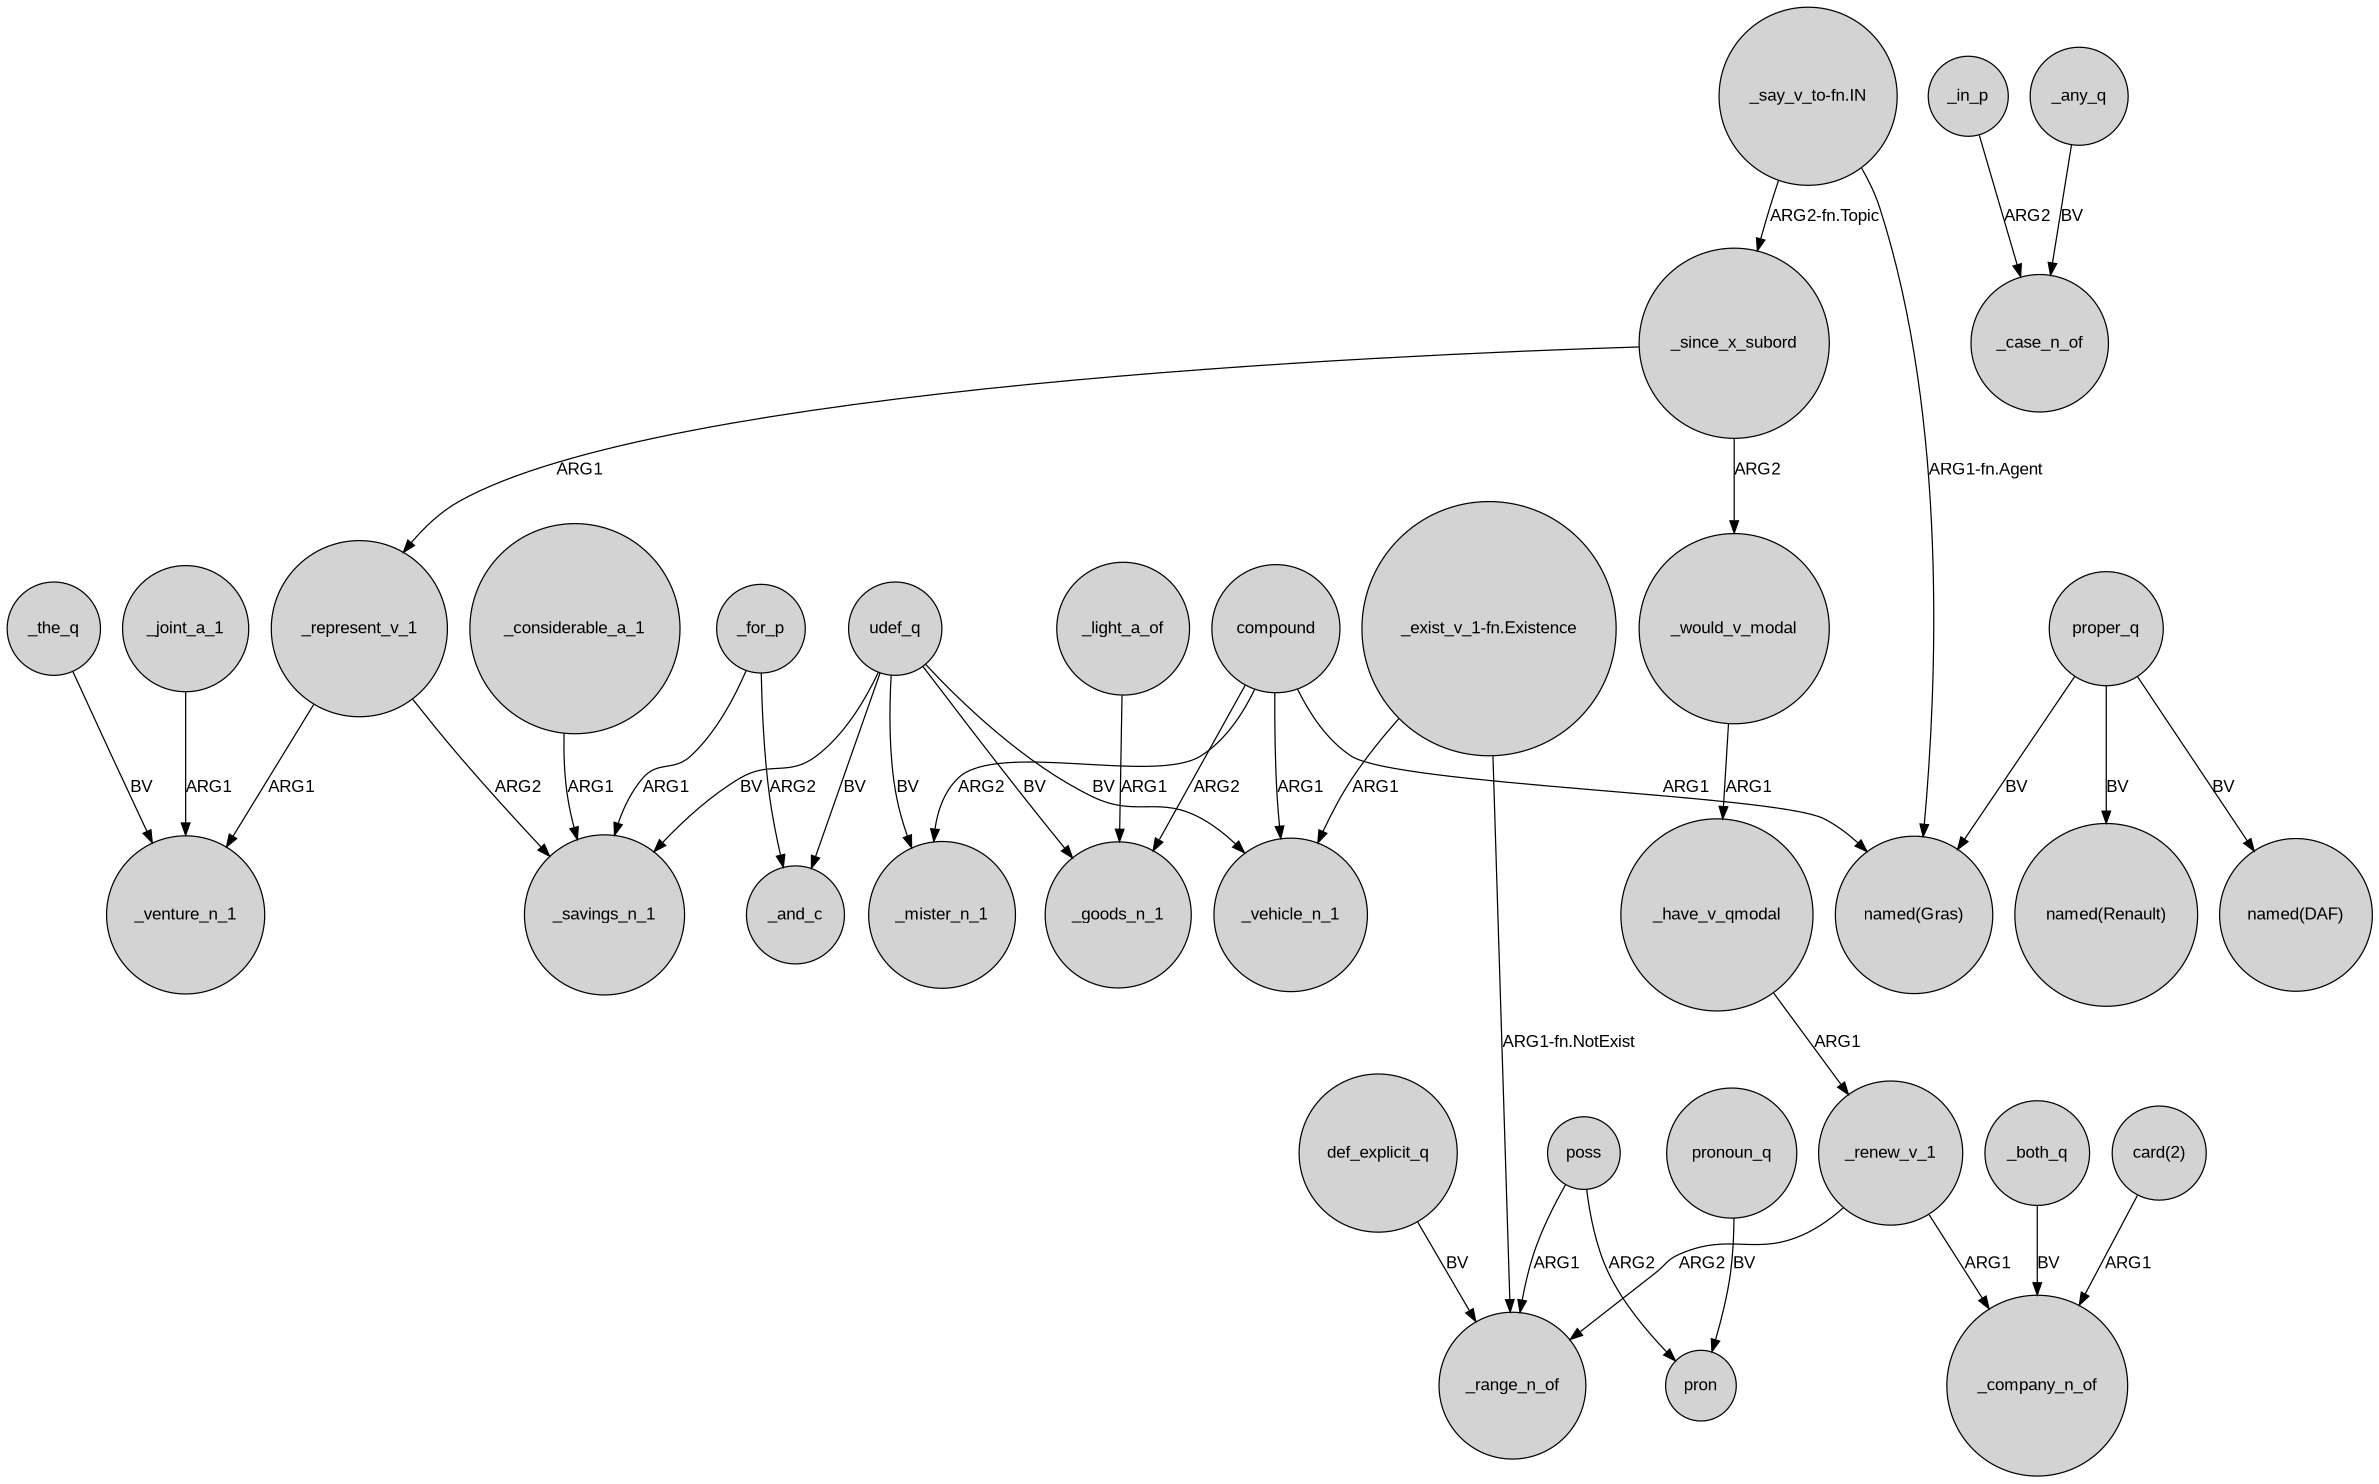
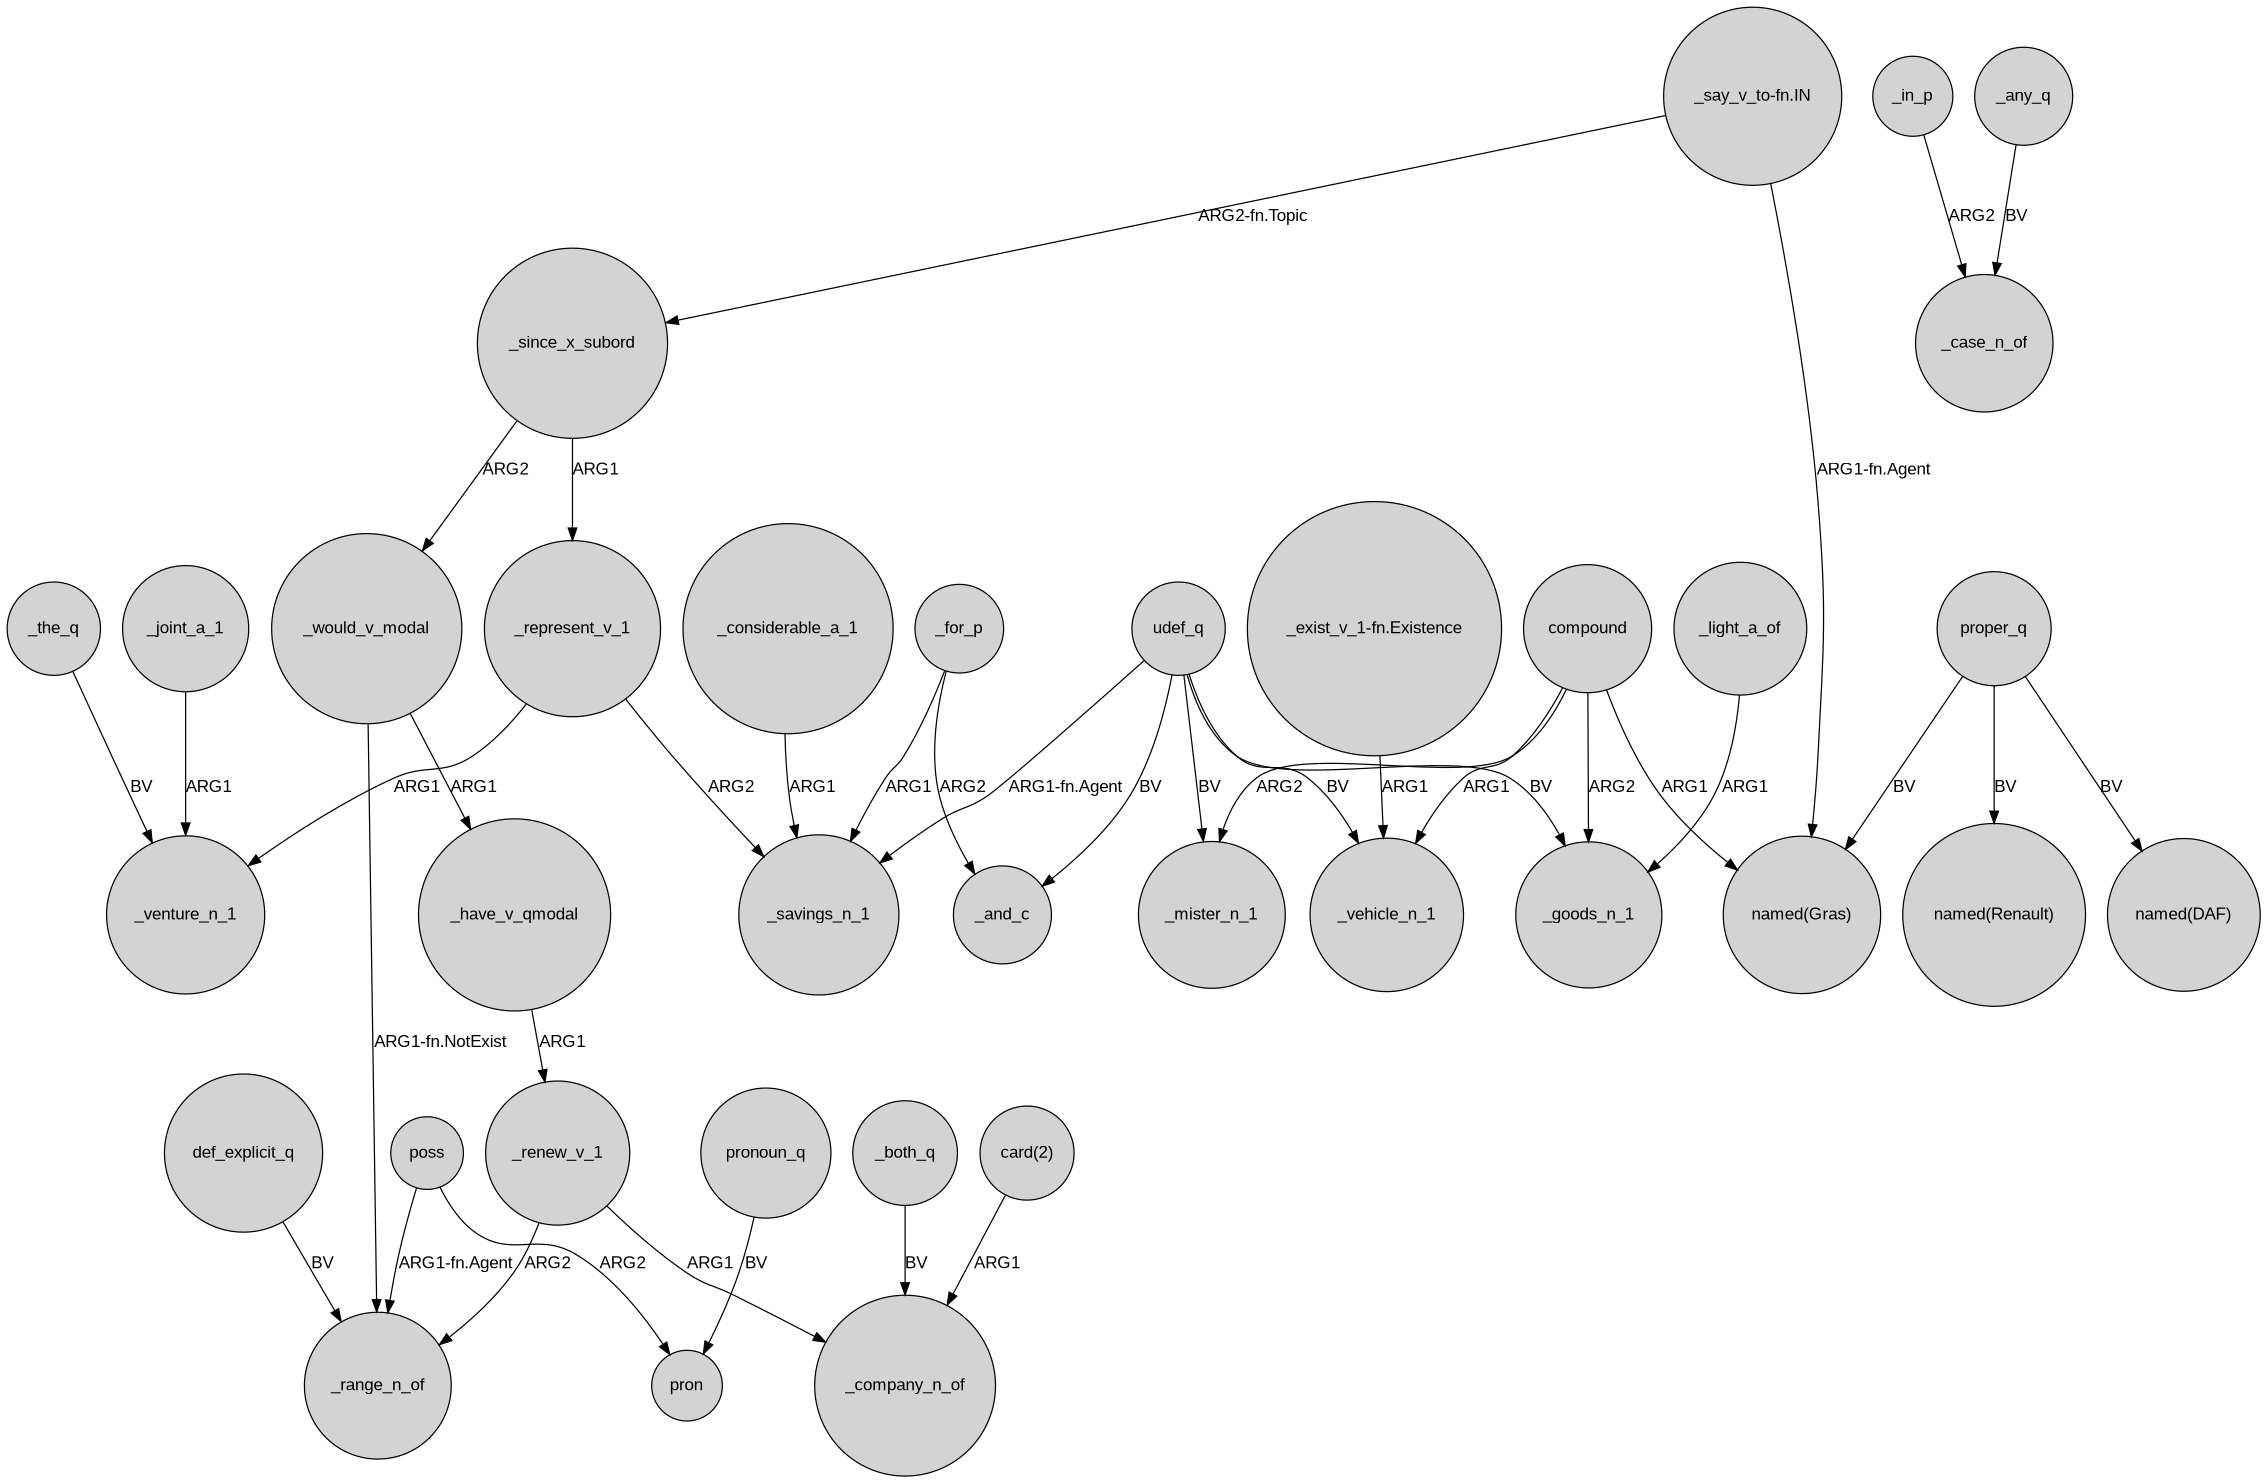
  digraph {
    fontname="Liberation Sans"
    node [fontname="Liberation Sans" shape=circle style=filled]
    edge [fontname="Liberation Sans"]
    _joint_a_1
    _venture_n_1
    poss
    _range_n_of
    pron
    compound
    _vehicle_n_1
    _goods_n_1
    "named(Gras)"
    _mister_n_1
    "_say_v_to-fn.IN"
    _since_x_subord
    _represent_v_1
    _would_v_modal
    _light_a_of
    _savings_n_1
    _in_p
    _case_n_of
    _have_v_qmodal
    _renew_v_1
    proper_q
    "named(Renault)"
    "named(DAF)"
    udef_q
    _and_c
    _considerable_a_1
    _for_p
    "_exist_v_1-fn.Existence"
    pronoun_q
    _both_q
    _company_n_of
    _any_q
    _the_q
    def_explicit_q
    "card(2)"
    _joint_a_1 -> _venture_n_1 [label=ARG1]
-   poss -> _range_n_of [label=ARG1]
+   poss -> _range_n_of [label="ARG1-fn.Agent"]
    poss -> pron [label=ARG2]
    compound -> _vehicle_n_1 [label=ARG1]
    compound -> _goods_n_1 [label=ARG2]
    compound -> "named(Gras)" [label=ARG1]
    compound -> _mister_n_1 [label=ARG2]
    "_say_v_to-fn.IN" -> "named(Gras)" [label="ARG1-fn.Agent"]
    "_say_v_to-fn.IN" -> _since_x_subord [label="ARG2-fn.Topic"]
    _since_x_subord -> _represent_v_1 [label=ARG1]
    _since_x_subord -> _would_v_modal [label=ARG2]
    _represent_v_1 -> _venture_n_1 [label=ARG1]
    _represent_v_1 -> _savings_n_1 [label=ARG2]
    _would_v_modal -> _have_v_qmodal [label=ARG1]
    _light_a_of -> _goods_n_1 [label=ARG1]
    _in_p -> _case_n_of [label=ARG2]
    _have_v_qmodal -> _renew_v_1 [label=ARG1]
    _renew_v_1 -> _range_n_of [label=ARG2]
    _renew_v_1 -> _company_n_of [label=ARG1]
    proper_q -> "named(Gras)" [label=BV]
    proper_q -> "named(Renault)" [label=BV]
    proper_q -> "named(DAF)" [label=BV]
    udef_q -> _vehicle_n_1 [label=BV]
    udef_q -> _goods_n_1 [label=BV]
    udef_q -> _mister_n_1 [label=BV]
-   udef_q -> _savings_n_1 [label=BV]
+   udef_q -> _savings_n_1 [label="ARG1-fn.Agent"]
    udef_q -> _and_c [label=BV]
    _considerable_a_1 -> _savings_n_1 [label=ARG1]
    _for_p -> _savings_n_1 [label=ARG1]
    _for_p -> _and_c [label=ARG2]
-   "_exist_v_1-fn.Existence" -> _range_n_of [label="ARG1-fn.NotExist"]
+   _would_v_modal -> _range_n_of [label="ARG1-fn.NotExist"]
    "_exist_v_1-fn.Existence" -> _vehicle_n_1 [label=ARG1]
    pronoun_q -> pron [label=BV]
    _both_q -> _company_n_of [label=BV]
    _any_q -> _case_n_of [label=BV]
    _the_q -> _venture_n_1 [label=BV]
    def_explicit_q -> _range_n_of [label=BV]
    "card(2)" -> _company_n_of [label=ARG1]
  }
